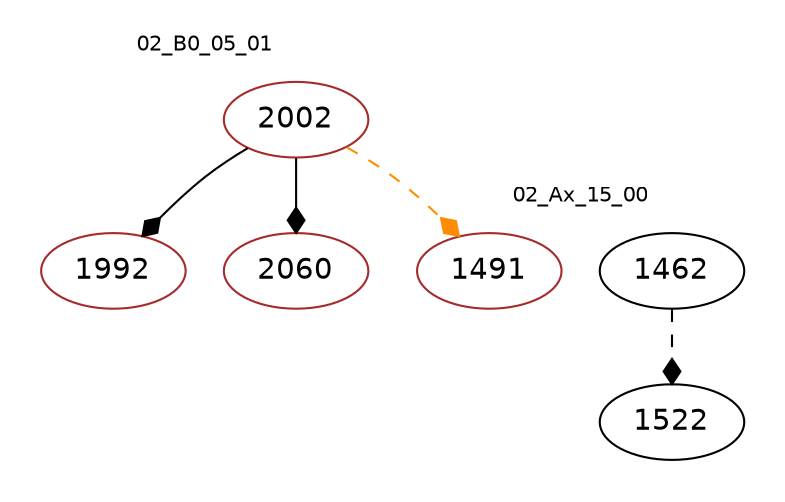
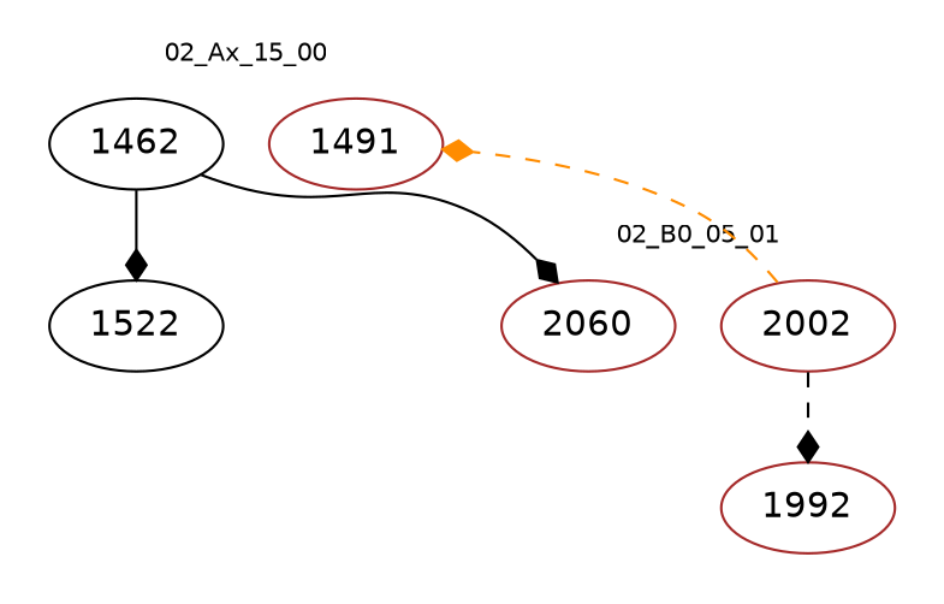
  digraph {
    fontname="DejaVu Sans"
    node [color=brown fontname="DejaVu Sans"]
    edge [arrowhead=diamond color=black fontname="DejaVu Sans" style=solid]
    n1 [color=black label=1462]
    n2 [color=black label=1522]
    n3 [label=1491]
    n4 [label=2002]
    n5 [label=1992]
    n6 [label=2060]
    subgraph cluster_1 {
      color=white
      fontsize=10
      label="02_Ax_15_00"
      n1
      n2
      n3
    }
    subgraph cluster_2 {
      color=white
      fontsize=10
      label="02_B0_05_01"
      n4
      n5
      n6
    }
-   n1 -> n2 [style=dashed]
+   n1 -> n2
    n4 -> n3 [color=darkorange style=dashed]
-   n4 -> n5
-   n4 -> n6
+   n4 -> n5 [style=dashed]
+   n1 -> n6
  }
